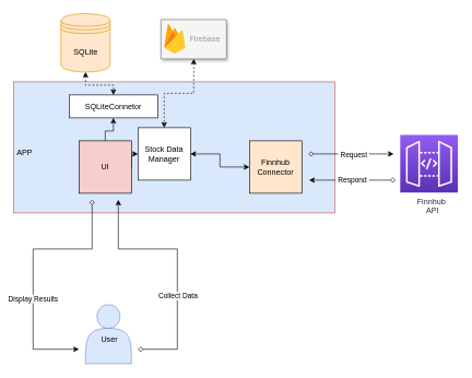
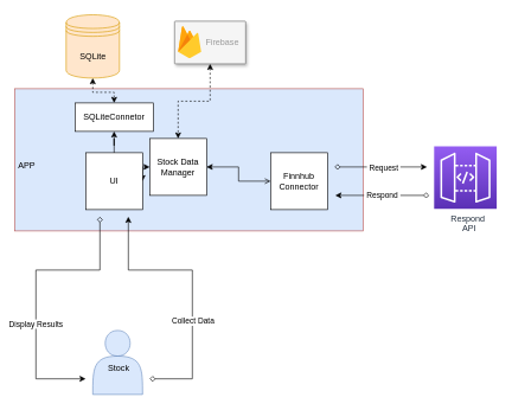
  <mxCell id="0" />
  <mxCell id="1" parent="0" />
  <mxCell id="2" value="&lt;div&gt;&lt;span&gt;&amp;nbsp;&amp;nbsp;&lt;/span&gt;&lt;/div&gt;&lt;div&gt;&lt;span&gt;&amp;nbsp;APP&lt;/span&gt;&lt;/div&gt;" style="rounded=0;whiteSpace=wrap;html=1;align=left;fillColor=#dae8fc;strokeColor=#b85450;" vertex="1" parent="1"><mxGeometry x="20" y="124" width="490" height="200" as="geometry" /></mxCell>
- <mxCell id="3" value="Finnhub Connector" style="whiteSpace=wrap;html=1;aspect=fixed;fillColor=#ffe6cc;" vertex="1" parent="1"><mxGeometry x="380" y="214" width="80" height="80" as="geometry" /></mxCell>
- <mxCell id="4" style="edgeStyle=orthogonalEdgeStyle;rounded=0;orthogonalLoop=1;jettySize=auto;html=1;exitX=1;exitY=0.5;exitDx=0;exitDy=0;entryX=0;entryY=0.5;entryDx=0;entryDy=0;startArrow=classic;startFill=1;" edge="1" parent="1" source="6" target="3"><mxGeometry relative="1" as="geometry" /></mxCell>
- <mxCell id="5" style="edgeStyle=orthogonalEdgeStyle;rounded=0;orthogonalLoop=1;jettySize=auto;html=1;exitX=0;exitY=0.5;exitDx=0;exitDy=0;entryX=1;entryY=0.5;entryDx=0;entryDy=0;startArrow=classic;startFill=1;endArrow=none;" edge="1" parent="1" source="6" target="9"><mxGeometry relative="1" as="geometry" /></mxCell>
+ <mxCell id="3" value="Finnhub Connector" style="whiteSpace=wrap;html=1;aspect=fixed;" vertex="1" parent="1"><mxGeometry x="380" y="214" width="80" height="80" as="geometry" /></mxCell>
+ <mxCell id="4" style="edgeStyle=orthogonalEdgeStyle;rounded=0;orthogonalLoop=1;jettySize=auto;html=1;exitX=1;exitY=0.5;exitDx=0;exitDy=0;entryX=0;entryY=0.5;entryDx=0;entryDy=0;startArrow=classic;startFill=1;endArrow=open;" edge="1" parent="1" source="6" target="3"><mxGeometry relative="1" as="geometry" /></mxCell>
+ <mxCell id="5" style="edgeStyle=orthogonalEdgeStyle;rounded=0;orthogonalLoop=1;jettySize=auto;html=1;exitX=0;exitY=0.5;exitDx=0;exitDy=0;entryX=1;entryY=0.5;entryDx=0;entryDy=0;startArrow=classic;startFill=1;" edge="1" parent="1" source="6" target="9"><mxGeometry relative="1" as="geometry" /></mxCell>
  <mxCell id="6" value="Stock Data Manager" style="whiteSpace=wrap;html=1;aspect=fixed;" vertex="1" parent="1"><mxGeometry x="210" y="194" width="80" height="80" as="geometry" /></mxCell>
  <mxCell id="7" style="edgeStyle=orthogonalEdgeStyle;rounded=0;orthogonalLoop=1;jettySize=auto;html=1;startArrow=diamond;startFill=0;endArrow=classic;endFill=1;" edge="1" parent="1"><mxGeometry relative="1" as="geometry"><mxPoint x="140" y="304" as="sourcePoint" /><mxPoint x="120" y="532" as="targetPoint" /><Array as="points"><mxPoint x="140" y="379" /><mxPoint x="50" y="379" /><mxPoint x="50" y="532" /></Array></mxGeometry></mxCell>
  <mxCell id="8" value="Display Results" style="edgeLabel;html=1;align=center;verticalAlign=middle;resizable=0;points=[];" vertex="1" connectable="0" parent="7"><mxGeometry x="0.218" y="-1" relative="1" as="geometry"><mxPoint y="4" as="offset" /></mxGeometry></mxCell>
- <mxCell id="9" value="UI" style="whiteSpace=wrap;html=1;aspect=fixed;fillColor=#f8cecc;" vertex="1" parent="1"><mxGeometry x="120" y="214" width="80" height="80" as="geometry" /></mxCell>
+ <mxCell id="9" value="UI" style="whiteSpace=wrap;html=1;aspect=fixed;" vertex="1" parent="1"><mxGeometry x="120" y="214" width="80" height="80" as="geometry" /></mxCell>
  <mxCell id="10" style="edgeStyle=orthogonalEdgeStyle;rounded=0;orthogonalLoop=1;jettySize=auto;html=1;startArrow=diamond;startFill=0;endArrow=classic;endFill=1;" edge="1" parent="1"><mxGeometry relative="1" as="geometry"><mxPoint x="210" y="532" as="sourcePoint" /><mxPoint x="180" y="304" as="targetPoint" /><Array as="points"><mxPoint x="270" y="532" /><mxPoint x="270" y="379" /><mxPoint x="180" y="379" /></Array></mxGeometry></mxCell>
  <mxCell id="11" value="Collect Data" style="edgeLabel;html=1;align=center;verticalAlign=middle;resizable=0;points=[];" vertex="1" connectable="0" parent="10"><mxGeometry x="-0.146" y="-2" relative="1" as="geometry"><mxPoint x="-2" y="19.5" as="offset" /></mxGeometry></mxCell>
- <mxCell id="12" value="&amp;nbsp; &amp;nbsp; &amp;nbsp; &amp;nbsp; &amp;nbsp; &amp;nbsp; &amp;nbsp;User" style="shape=actor;whiteSpace=wrap;html=1;fillColor=#dae8fc;strokeColor=#6c8ebf;" vertex="1" parent="1"><mxGeometry x="130" y="464" width="70" height="90" as="geometry" /></mxCell>
+ <mxCell id="12" value="&amp;nbsp; &amp;nbsp; &amp;nbsp; &amp;nbsp; &amp;nbsp; &amp;nbsp; &amp;nbsp;Stock" style="shape=actor;whiteSpace=wrap;html=1;fillColor=#dae8fc;strokeColor=#6c8ebf;" vertex="1" parent="1"><mxGeometry x="130" y="464" width="70" height="90" as="geometry" /></mxCell>
  <mxCell id="13" style="edgeStyle=orthogonalEdgeStyle;rounded=0;orthogonalLoop=1;jettySize=auto;html=1;startArrow=classic;startFill=1;endArrow=diamond;endFill=0;" edge="1" parent="1"><mxGeometry relative="1" as="geometry"><mxPoint x="600" y="234" as="sourcePoint" /><mxPoint x="470" y="234" as="targetPoint" /></mxGeometry></mxCell>
  <mxCell id="14" value="&amp;nbsp;Request&amp;nbsp;" style="edgeLabel;html=1;align=center;verticalAlign=middle;resizable=0;points=[];" vertex="1" connectable="0" parent="13"><mxGeometry x="-0.05" y="2" relative="1" as="geometry"><mxPoint y="-2" as="offset" /></mxGeometry></mxCell>
  <mxCell id="15" value="&amp;nbsp;Respond&amp;nbsp;" style="edgeStyle=orthogonalEdgeStyle;rounded=0;orthogonalLoop=1;jettySize=auto;html=1;startArrow=diamond;startFill=0;endArrow=classic;endFill=1;entryX=1;entryY=0.75;entryDx=0;entryDy=0;" edge="1" parent="1"><mxGeometry relative="1" as="geometry"><mxPoint x="603" y="274" as="sourcePoint" /><mxPoint x="471" y="274" as="targetPoint" /></mxGeometry></mxCell>
- <mxCell id="16" value="&amp;nbsp; Finnhub&lt;br&gt;&amp;nbsp; &amp;nbsp;API" style="outlineConnect=0;fontColor=#232F3E;gradientColor=#945DF2;gradientDirection=north;fillColor=#5A30B5;strokeColor=#ffffff;dashed=0;verticalLabelPosition=bottom;verticalAlign=top;align=center;html=1;fontSize=12;fontStyle=0;aspect=fixed;shape=mxgraph.aws4.resourceIcon;resIcon=mxgraph.aws4.api_gateway;" vertex="1" parent="1"><mxGeometry x="610" y="205" width="88" height="88" as="geometry" /></mxCell>
+ <mxCell id="16" value="&amp;nbsp; Respond&lt;br&gt;&amp;nbsp; &amp;nbsp;API" style="outlineConnect=0;fontColor=#232F3E;gradientColor=#945DF2;gradientDirection=north;fillColor=#5A30B5;strokeColor=#ffffff;dashed=0;verticalLabelPosition=bottom;verticalAlign=top;align=center;html=1;fontSize=12;fontStyle=0;aspect=fixed;shape=mxgraph.aws4.resourceIcon;resIcon=mxgraph.aws4.api_gateway;" vertex="1" parent="1"><mxGeometry x="610" y="205" width="88" height="88" as="geometry" /></mxCell>
  <mxCell id="17" style="edgeStyle=orthogonalEdgeStyle;rounded=0;orthogonalLoop=1;jettySize=auto;html=1;entryX=0.5;entryY=0;entryDx=0;entryDy=0;startArrow=classic;startFill=1;endArrow=classic;endFill=1;dashed=1;" edge="1" parent="1" source="18" target="23"><mxGeometry relative="1" as="geometry" /></mxCell>
  <mxCell id="18" value="SQLite" style="shape=datastore;whiteSpace=wrap;html=1;fillColor=#ffe6cc;strokeColor=#d79b00;" vertex="1" parent="1"><mxGeometry x="92.5" y="20" width="75" height="89" as="geometry" /></mxCell>
  <mxCell id="19" style="edgeStyle=orthogonalEdgeStyle;rounded=0;orthogonalLoop=1;jettySize=auto;html=1;dashed=1;startArrow=classic;startFill=1;endArrow=classic;endFill=1;" edge="1" parent="1" source="20" target="6"><mxGeometry relative="1" as="geometry" /></mxCell>
  <mxCell id="20" value="" style="strokeColor=#666666;shadow=1;strokeWidth=1;rounded=1;absoluteArcSize=1;arcSize=2;fillColor=#f5f5f5;fontColor=#333333;" vertex="1" parent="1"><mxGeometry x="245" y="29" width="100" height="60" as="geometry" /></mxCell>
  <mxCell id="21" value="Firebase" style="dashed=0;connectable=0;html=1;fillColor=#5184F3;strokeColor=none;shape=mxgraph.gcp2.firebase;part=1;labelPosition=right;verticalLabelPosition=middle;align=left;verticalAlign=middle;spacingLeft=5;fontColor=#999999;fontSize=12;" vertex="1" parent="20"><mxGeometry width="32.4" height="45" relative="1" as="geometry"><mxPoint x="5" y="7" as="offset" /></mxGeometry></mxCell>
  <mxCell id="22" style="edgeStyle=orthogonalEdgeStyle;rounded=0;orthogonalLoop=1;jettySize=auto;html=1;entryX=0.5;entryY=0;entryDx=0;entryDy=0;startArrow=classic;startFill=1;endArrow=none;endFill=1;" edge="1" parent="1" source="23" target="9"><mxGeometry relative="1" as="geometry" /></mxCell>
- <mxCell id="23" value="SQLiteConnetor" style="rounded=0;whiteSpace=wrap;html=1;" vertex="1" parent="1"><mxGeometry x="105" y="144" width="135" height="35" as="geometry" /></mxCell>
+ <mxCell id="23" value="SQLiteConnetor" style="rounded=0;whiteSpace=wrap;html=1;" vertex="1" parent="1"><mxGeometry x="105" y="144" width="110" height="40" as="geometry" /></mxCell>
